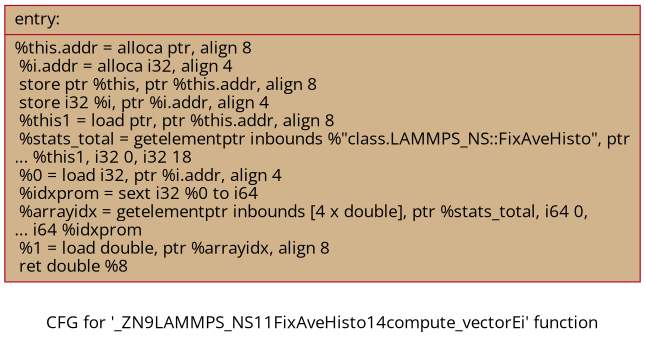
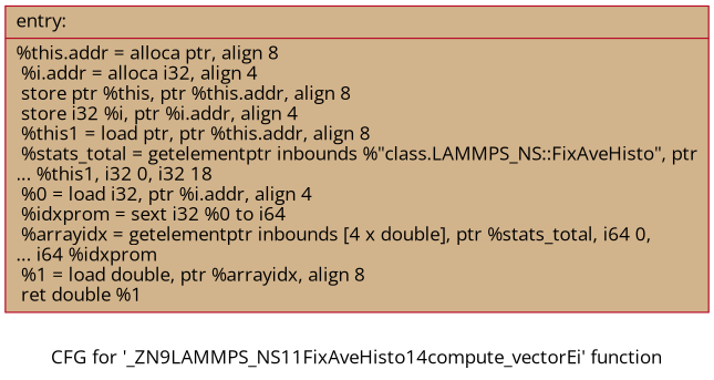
  digraph {
    label="CFG for '_ZN9LAMMPS_NS11FixAveHisto14compute_vectorEi' function"
    fontname="Open Sans"
-   n1 [color="#b70d28ff" fillcolor=tan fontname="Open Sans" label="{entry:\l|  %this.addr = alloca ptr, align 8\l  %i.addr = alloca i32, align 4\l  store ptr %this, ptr %this.addr, align 8\l  store i32 %i, ptr %i.addr, align 4\l  %this1 = load ptr, ptr %this.addr, align 8\l  %stats_total = getelementptr inbounds %\"class.LAMMPS_NS::FixAveHisto\", ptr\l... %this1, i32 0, i32 18\l  %0 = load i32, ptr %i.addr, align 4\l  %idxprom = sext i32 %0 to i64\l  %arrayidx = getelementptr inbounds [4 x double], ptr %stats_total, i64 0,\l... i64 %idxprom\l  %1 = load double, ptr %arrayidx, align 8\l  ret double %8\l}" shape=record style=filled]
+   n1 [color="#b70d28ff" fillcolor=tan fontname="Open Sans" label="{entry:\l|  %this.addr = alloca ptr, align 8\l  %i.addr = alloca i32, align 4\l  store ptr %this, ptr %this.addr, align 8\l  store i32 %i, ptr %i.addr, align 4\l  %this1 = load ptr, ptr %this.addr, align 8\l  %stats_total = getelementptr inbounds %\"class.LAMMPS_NS::FixAveHisto\", ptr\l... %this1, i32 0, i32 18\l  %0 = load i32, ptr %i.addr, align 4\l  %idxprom = sext i32 %0 to i64\l  %arrayidx = getelementptr inbounds [4 x double], ptr %stats_total, i64 0,\l... i64 %idxprom\l  %1 = load double, ptr %arrayidx, align 8\l  ret double %1\l}" shape=record style=filled]
  }
